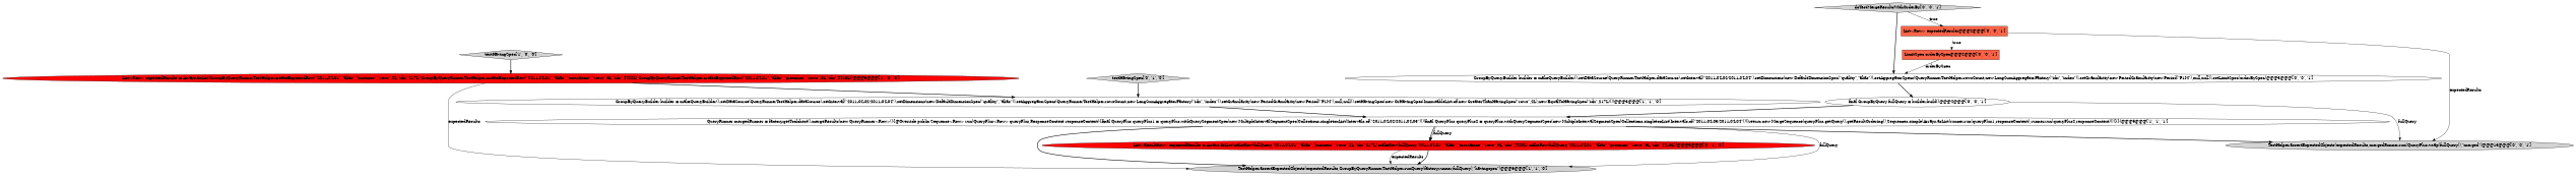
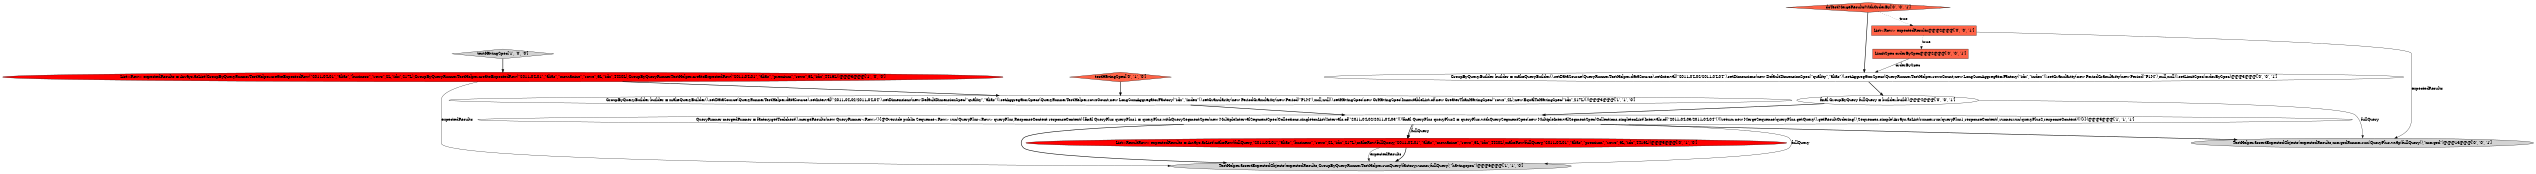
  digraph {
    node [fillcolor=lightgray shape=ellipse style=filled]
    edge [style=bold]
-   n1 [label="testHavingSpec['0', '1', '0']" shape=diamond]
+   n1 [fillcolor=tomato label="testHavingSpec['0', '1', '0']" shape=diamond]
    n2 [fillcolor=white label="GroupByQuery.Builder builder = makeQueryBuilder().setDataSource(QueryRunnerTestHelper.dataSource).setInterval(\"2011-04-02/2011-04-04\").setDimensions(new DefaultDimensionSpec(\"quality\",\"alias\")).setAggregatorSpecs(QueryRunnerTestHelper.rowsCount,new LongSumAggregatorFactory(\"idx\",\"index\")).setGranularity(new PeriodGranularity(new Period(\"P1M\"),null,null)).setHavingSpec(new OrHavingSpec(ImmutableList.of(new GreaterThanHavingSpec(\"rows\",2L),new EqualToHavingSpec(\"idx\",217L))))@@@3@@@['1', '1', '0']"]
    n3 [fillcolor=white label="QueryRunner mergedRunner = factory.getToolchest().mergeResults(new QueryRunner<Row>(){@Override public Sequence<Row> run(QueryPlus<Row> queryPlus,ResponseContext responseContext){final QueryPlus queryPlus1 = queryPlus.withQuerySegmentSpec(new MultipleIntervalSegmentSpec(Collections.singletonList(Intervals.of(\"2011-04-02/2011-04-03\"))))final QueryPlus queryPlus2 = queryPlus.withQuerySegmentSpec(new MultipleIntervalSegmentSpec(Collections.singletonList(Intervals.of(\"2011-04-03/2011-04-04\"))))return new MergeSequence(queryPlus.getQuery().getResultOrdering(),Sequences.simple(Arrays.asList(runner.run(queryPlus1,responseContext),runner.run(queryPlus2,responseContext))))}})@@@5@@@['1', '1', '1']"]
-   n4 [label="doTestMergeResultsWithOrderBy['0', '0', '1']" shape=diamond]
+   n4 [fillcolor=tomato label="doTestMergeResultsWithOrderBy['0', '0', '1']" shape=diamond]
    n5 [fillcolor=tomato label="List<Row> expectedResults@@@2@@@['0', '0', '1']" shape=box]
    n6 [fillcolor=white label="GroupByQuery.Builder builder = makeQueryBuilder().setDataSource(QueryRunnerTestHelper.dataSource).setInterval(\"2011-04-02/2011-04-04\").setDimensions(new DefaultDimensionSpec(\"quality\",\"alias\")).setAggregatorSpecs(QueryRunnerTestHelper.rowsCount,new LongSumAggregatorFactory(\"idx\",\"index\")).setGranularity(new PeriodGranularity(new Period(\"P1M\"),null,null)).setLimitSpec(orderBySpec)@@@3@@@['0', '0', '1']"]
    n7 [fillcolor=tomato label="LimitSpec orderBySpec@@@2@@@['0', '0', '1']" shape=box]
    n8 [label="TestHelper.assertExpectedObjects(expectedResults,mergedRunner.run(QueryPlus.wrap(fullQuery)),\"merged\")@@@13@@@['0', '0', '1']"]
    n9 [fillcolor=white label="final GroupByQuery fullQuery = builder.build()@@@4@@@['0', '0', '1']"]
    n10 [label="TestHelper.assertExpectedObjects(expectedResults,GroupByQueryRunnerTestHelper.runQuery(factory,runner,fullQuery),\"havingspec\")@@@6@@@['1', '1', '0']"]
    n11 [fillcolor=red label="List<ResultRow> expectedResults = Arrays.asList(makeRow(fullQuery,\"2011-04-01\",\"alias\",\"business\",\"rows\",2L,\"idx\",217L),makeRow(fullQuery,\"2011-04-01\",\"alias\",\"mezzanine\",\"rows\",6L,\"idx\",4420L),makeRow(fullQuery,\"2011-04-01\",\"alias\",\"premium\",\"rows\",6L,\"idx\",4416L))@@@5@@@['0', '1', '0']"]
    n12 [label="testHavingSpec['1', '0', '0']" shape=diamond]
    n13 [fillcolor=red label="List<Row> expectedResults = Arrays.asList(GroupByQueryRunnerTestHelper.createExpectedRow(\"2011-04-01\",\"alias\",\"business\",\"rows\",2L,\"idx\",217L),GroupByQueryRunnerTestHelper.createExpectedRow(\"2011-04-01\",\"alias\",\"mezzanine\",\"rows\",6L,\"idx\",4420L),GroupByQueryRunnerTestHelper.createExpectedRow(\"2011-04-01\",\"alias\",\"premium\",\"rows\",6L,\"idx\",4416L))@@@3@@@['1', '0', '0']"]
    n1 -> n2
    n2 -> n3
    n3 -> n8
    n3 -> n10
    n3 -> n10 [label=fullQuery style=solid]
    n3 -> n11
    n3 -> n11 [label=fullQuery style=solid]
-   n4 -> n5 [label=true style=solid]
+   n4 -> n5 [label=true style=dotted]
    n4 -> n6
    n5 -> n7 [label=true style=dotted]
    n5 -> n8 [label=expectedResults style=solid]
    n6 -> n9
    n7 -> n6 [label=orderBySpec style=solid]
    n9 -> n3
    n9 -> n8 [label=fullQuery style=solid]
    n11 -> n10
    n11 -> n10 [label=expectedResults style=solid]
    n12 -> n13
    n13 -> n2
    n13 -> n10 [label=expectedResults style=solid]
  }
